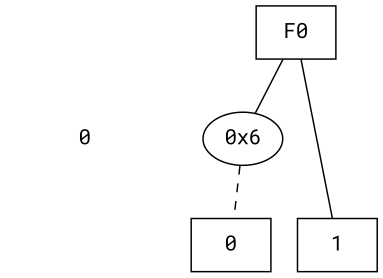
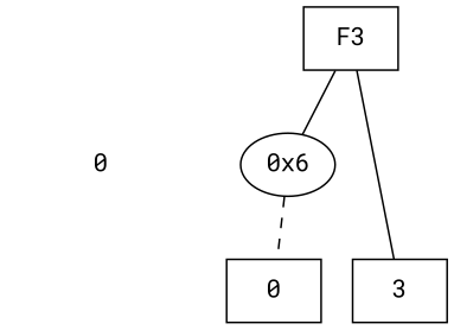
  digraph {
    fontname="Roboto Mono"
    node [fontname="Roboto Mono" shape=box]
    edge [dir=none fontname="Roboto Mono"]
    "CONST NODES" [shape=plaintext style=invis]
    " 0 " [shape=plaintext]
-   F0
+   F0 [label=F3]
    "0x6" [shape=""]
    n5 [label=0]
-   n6 [label=1]
+   n6 [label=3]
    subgraph sub_1 {
      "CONST NODES"
      " 0 "
    }
    subgraph sub_2 {
      rank=same
      F0
    }
    subgraph sub_3 {
      rank=same
      " 0 "
      "0x6"
    }
    subgraph sub_4 {
      rank=same
      "CONST NODES"
      subgraph sub_5 {
        rank=same
        n5
        n6
      }
    }
    " 0 " -> "CONST NODES" [style=invis]
    F0 -> "0x6" [style=solid]
    F0 -> n6
    "0x6" -> n5 [style=dashed]
  }
